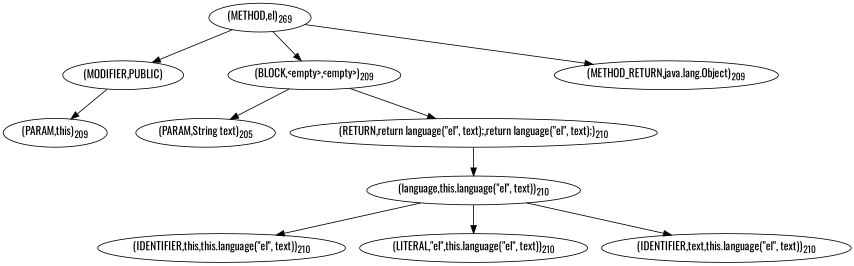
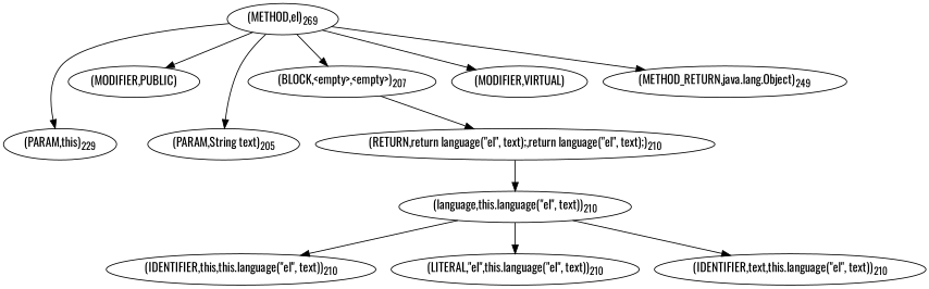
  digraph {
    fontname=Oswald
    node [fontname=Oswald]
    edge [fontname=Oswald]
    n1 [label=<(METHOD,el)<SUB>269</SUB>>]
-   n2 [label=<(PARAM,this)<SUB>209</SUB>>]
+   n2 [label=<(PARAM,this)<SUB>229</SUB>>]
    n3 [label=<(PARAM,String text)<SUB>205</SUB>>]
-   n4 [label=<(BLOCK,&lt;empty&gt;,&lt;empty&gt;)<SUB>209</SUB>>]
+   n4 [label=<(BLOCK,&lt;empty&gt;,&lt;empty&gt;)<SUB>207</SUB>>]
    n5 [label=<(MODIFIER,PUBLIC)>]
-   n7 [label=<(METHOD_RETURN,java.lang.Object)<SUB>209</SUB>>]
+   n6 [label=<(MODIFIER,VIRTUAL)>]
+   n7 [label=<(METHOD_RETURN,java.lang.Object)<SUB>249</SUB>>]
    n8 [label=<(RETURN,return language(&quot;el&quot;, text);,return language(&quot;el&quot;, text);)<SUB>210</SUB>>]
    n9 [label=<(language,this.language(&quot;el&quot;, text))<SUB>210</SUB>>]
    n10 [label=<(IDENTIFIER,this,this.language(&quot;el&quot;, text))<SUB>210</SUB>>]
    n11 [label=<(LITERAL,&quot;el&quot;,this.language(&quot;el&quot;, text))<SUB>210</SUB>>]
    n12 [label=<(IDENTIFIER,text,this.language(&quot;el&quot;, text))<SUB>210</SUB>>]
-   n5 -> n2
-   n4 -> n3
+   n1 -> n2
+   n1 -> n3
    n1 -> n4
    n1 -> n5
+   n1 -> n6
    n1 -> n7
    n4 -> n8
    n8 -> n9
    n9 -> n10
    n9 -> n11
    n9 -> n12
  }
